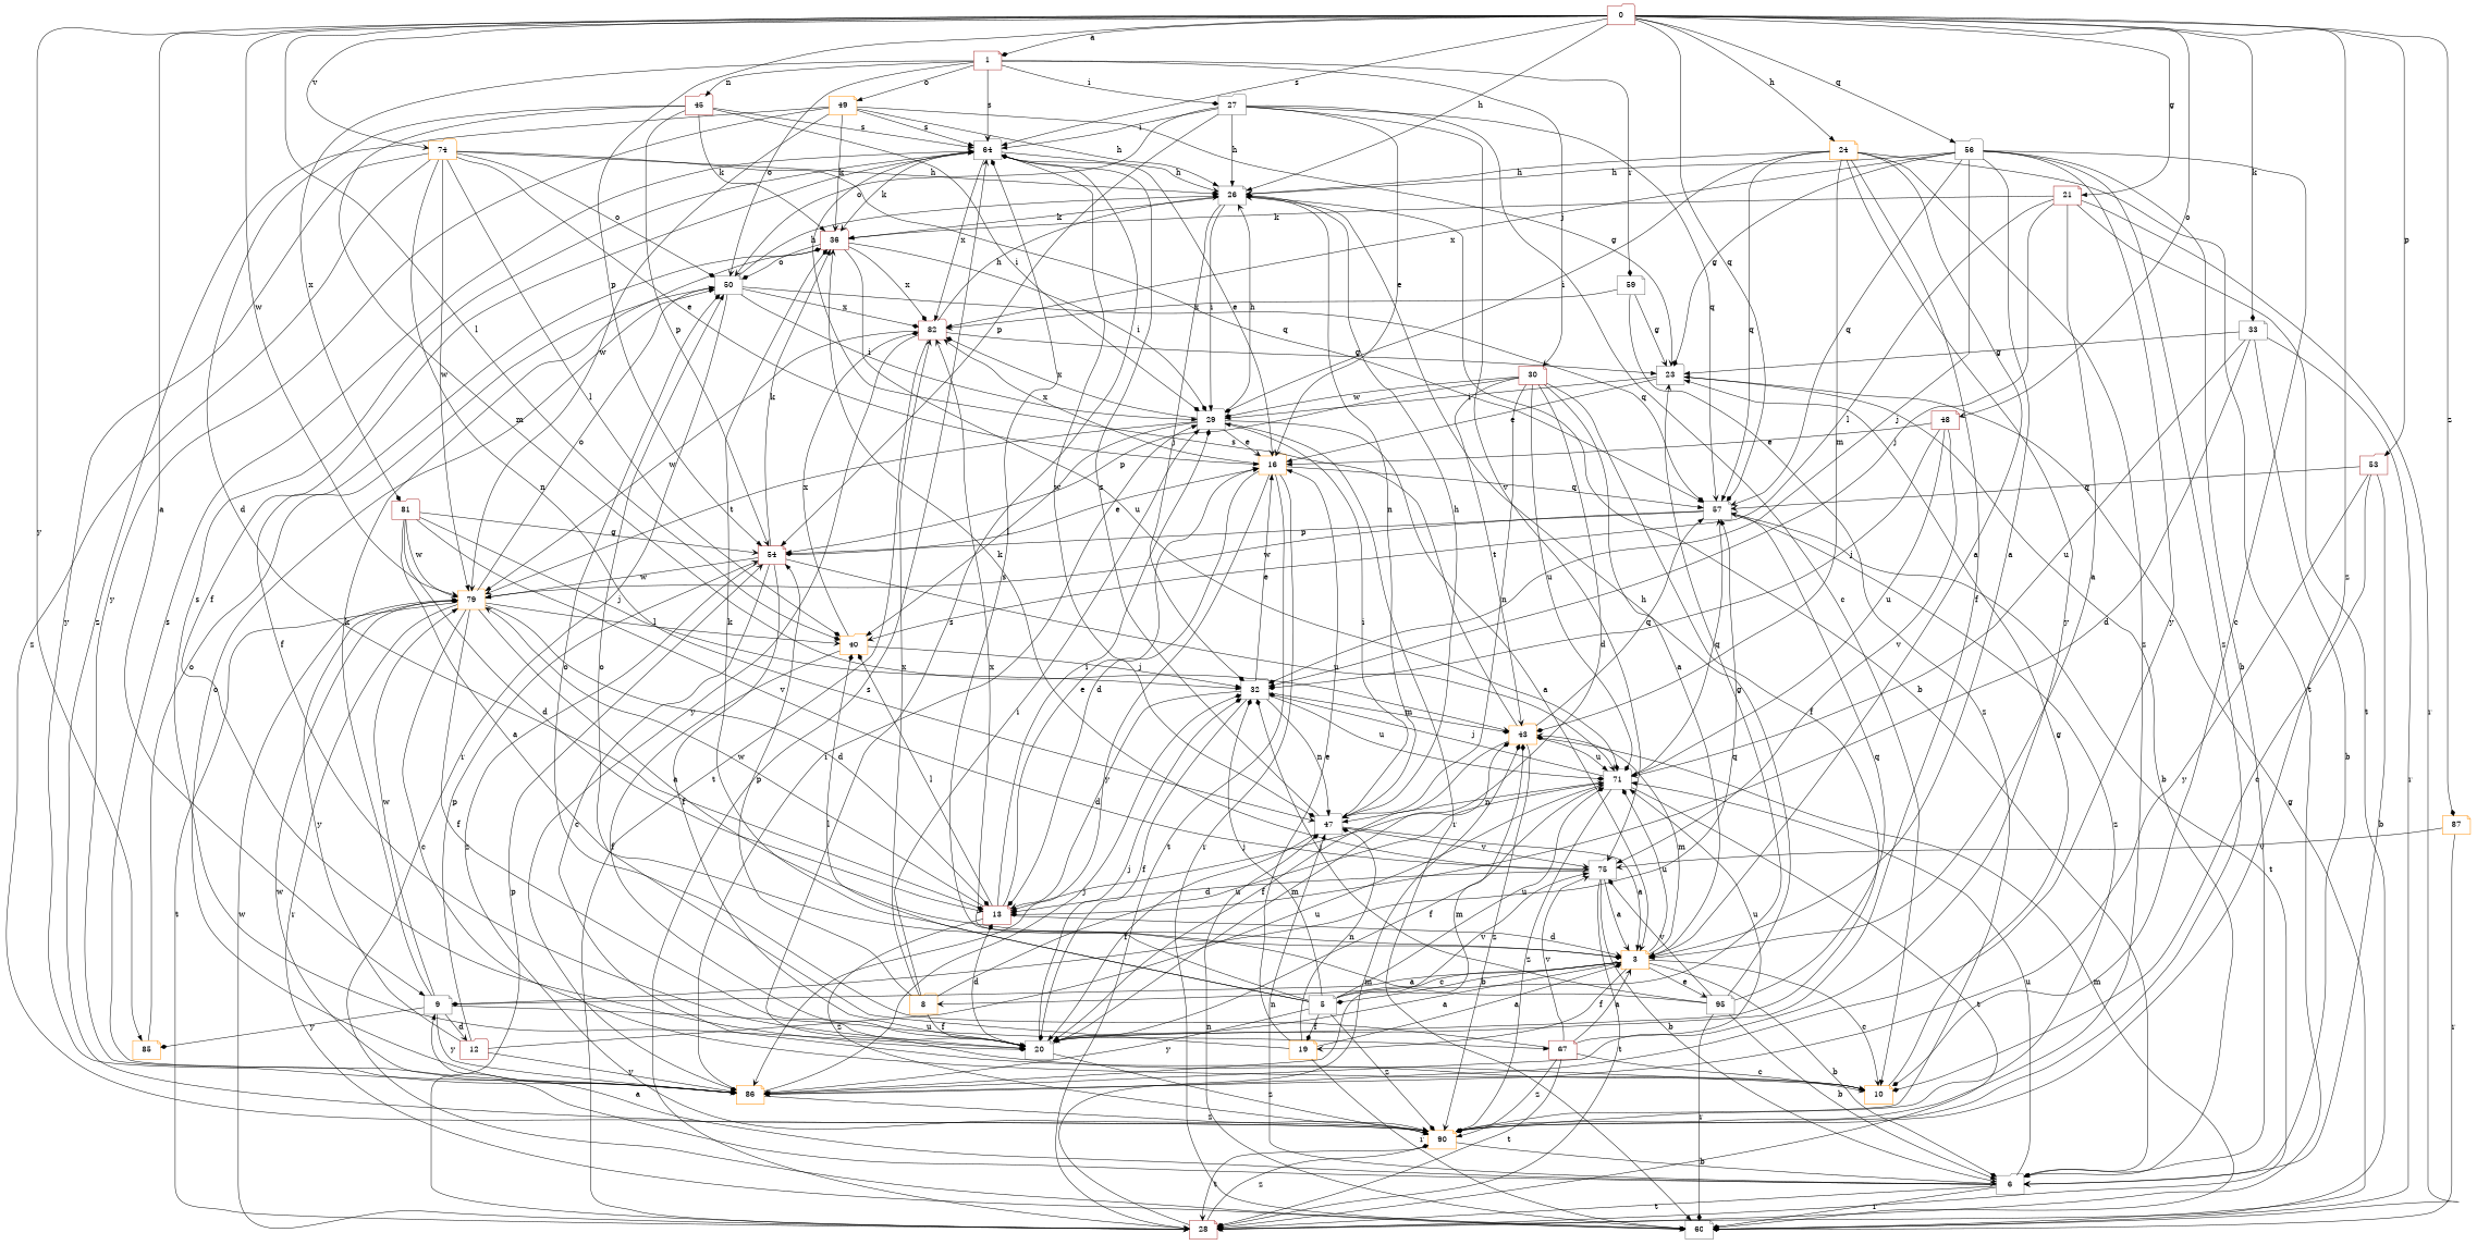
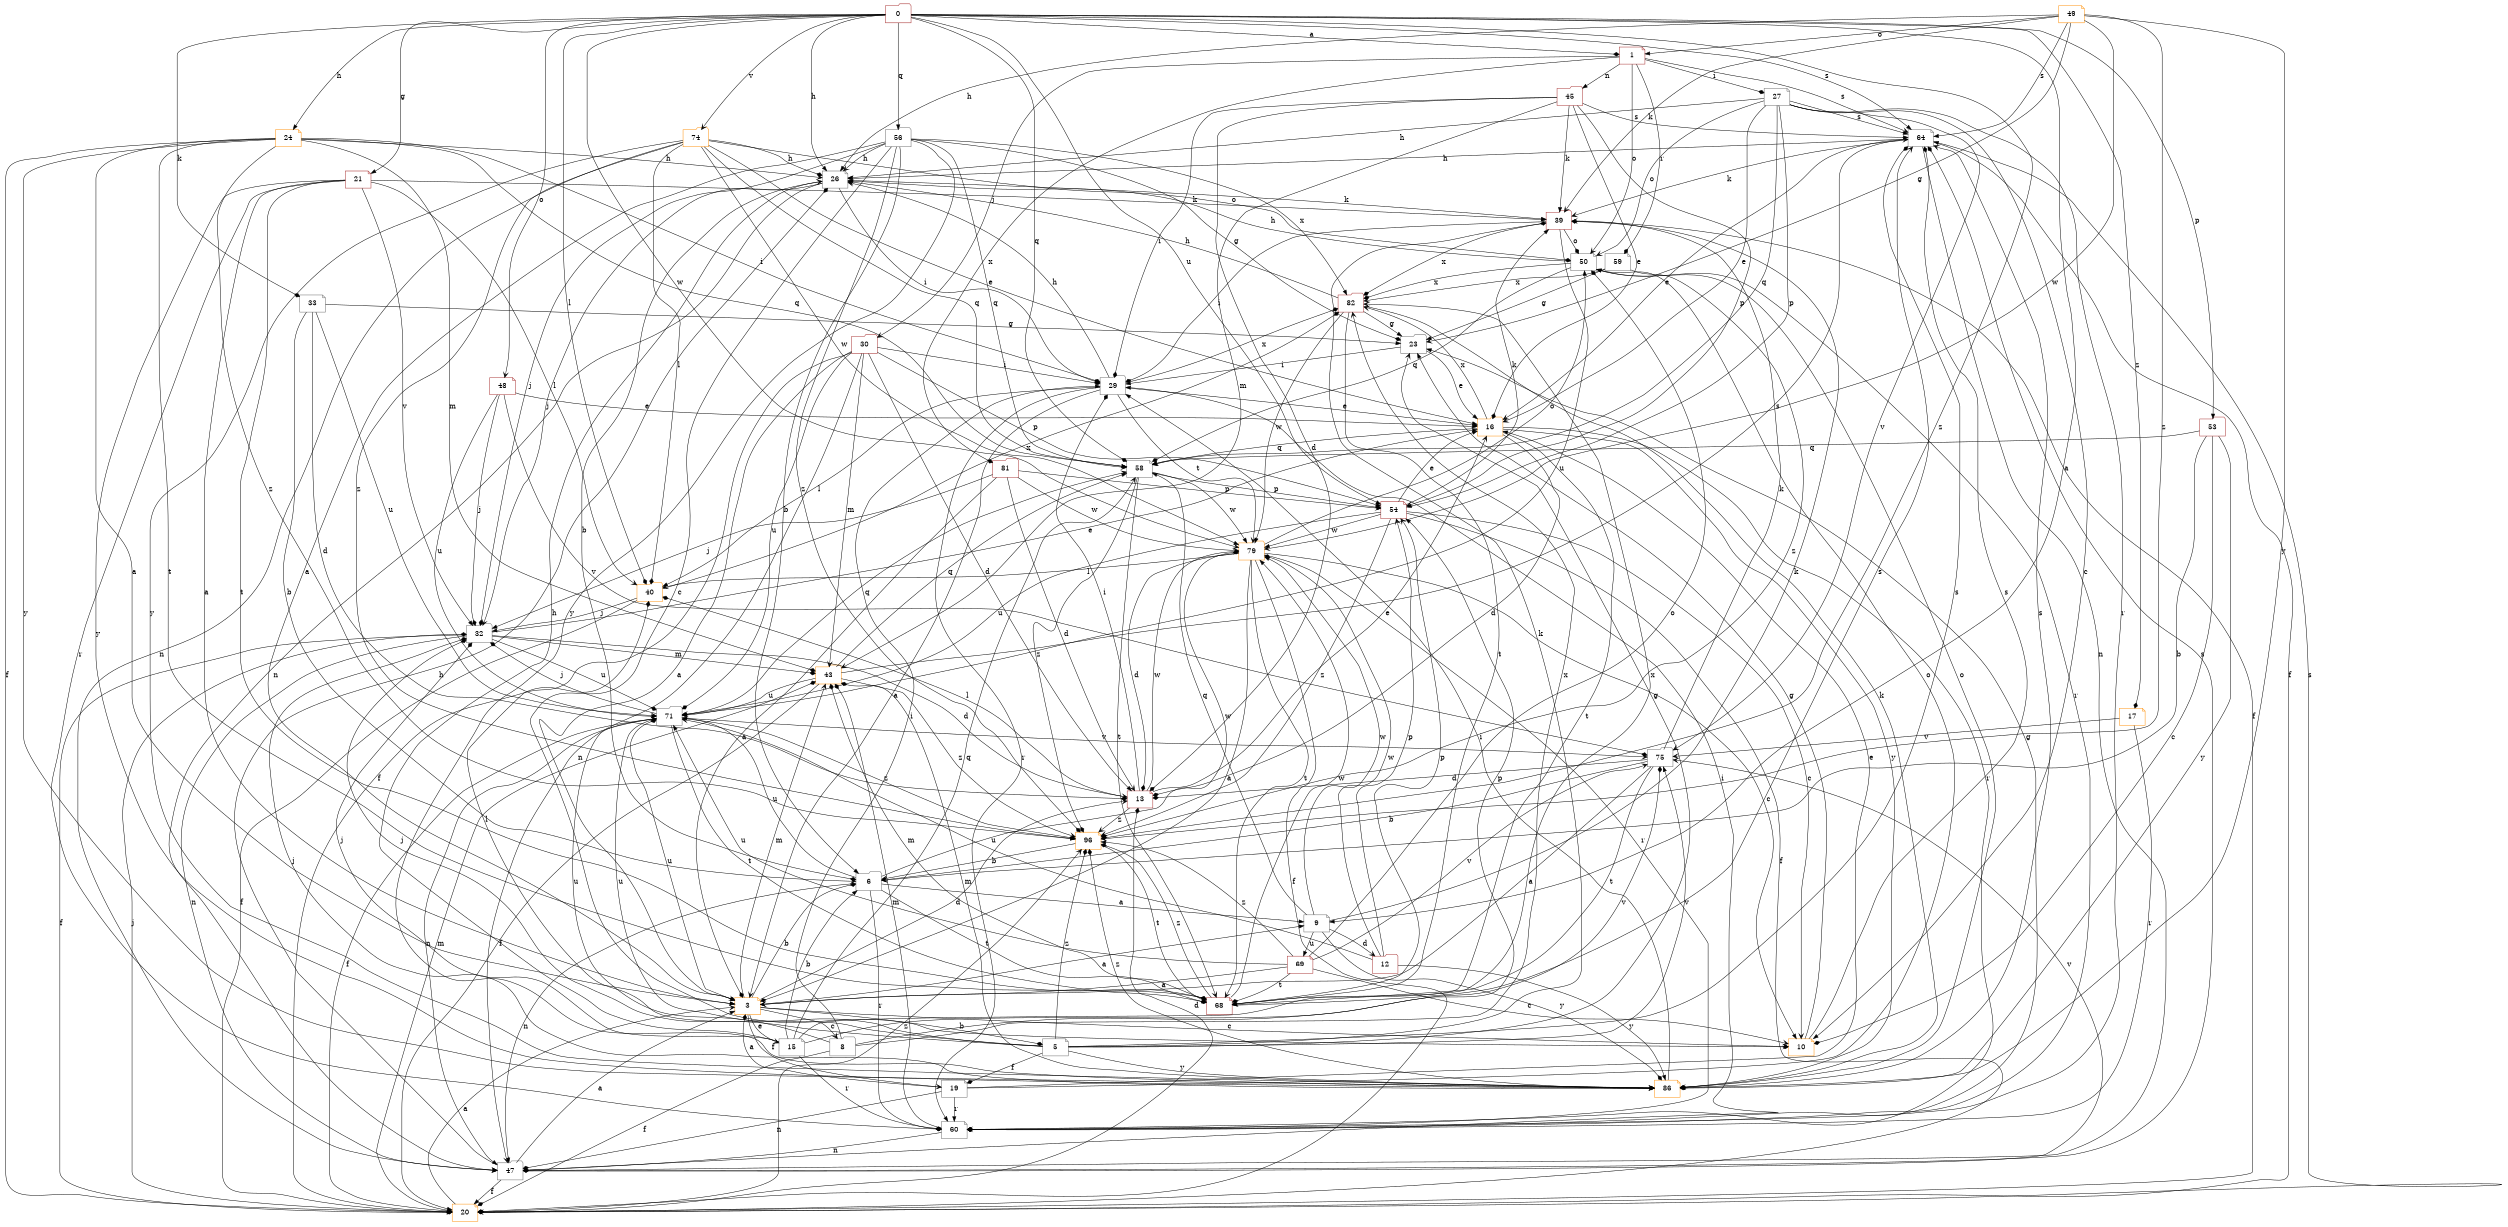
  strict digraph {
    node [color=gray40 shape=note]
    edge [arrowhead=diamond]
    0 [color=brown shape=folder]
    1 [color=brown]
    n3 [label=9]
    21 [color=brown]
    24 [color=darkorange]
    26
    33
    40 [color=darkorange shape=folder]
    48 [color=brown]
    53 [color=brown shape=folder]
    54 [color=brown]
    56 [shape=folder]
-   57
-   64 [shape=folder]
+   57 [label=58]
+   64
    74 [color=darkorange shape=folder]
    79 [color=darkorange shape=folder]
-   85 [color=darkorange]
-   87 [color=darkorange]
-   90 [color=darkorange]
-   27 [shape=folder]
-   30 [color=brown]
+   87 [color=darkorange label=17]
+   90 [color=darkorange label=96]
+   27
+   30 [color=brown shape=folder]
    45 [color=brown shape=folder]
    49 [color=darkorange]
    50
    59
    81 [color=brown shape=folder]
    12 [color=brown shape=folder]
-   36 [color=brown shape=folder]
-   69 [color=brown label=67]
+   36 [color=brown shape=folder label=39]
+   69 [color=brown]
    86 [color=darkorange]
    3 [color=darkorange]
    32 [shape=folder]
    60
-   68 [color=brown label=28]
+   68 [color=brown]
    43 [color=darkorange shape=folder]
-   20
+   20 [color=darkorange]
    29 [shape=folder]
    6 [shape=folder]
    47 [shape=folder]
    13 [color=brown]
    71 [shape=folder]
    23 [shape=folder]
    82 [color=brown shape=folder]
    75 [shape=folder]
    16 [color=darkorange shape=folder]
    10 [color=darkorange]
    5
-   8 [color=darkorange shape=folder]
-   15 [label=95]
-   19 [color=darkorange]
+   8 [shape=folder]
+   15
+   19
    0 -> 1 [label=a]
    0 -> n3 [arrowhead=normal label=a]
    0 -> 21 [arrowhead=normal label=g]
    0 -> 24 [arrowhead=normal label=h]
    0 -> 26 [arrowhead=normal label=h]
    0 -> 33 [label=k]
    0 -> 40 [label=l]
    0 -> 48 [arrowhead=vee label=o]
    0 -> 53 [arrowhead=normal label=p]
-   0 -> 54 [arrowhead=normal label=p]
+   0 -> 54 [arrowhead=normal label=u]
    0 -> 56 [arrowhead=normal label=q]
    0 -> 57 [label=q]
    0 -> 64 [arrowhead=normal label=s]
    0 -> 74 [arrowhead=vee label=v]
    0 -> 79 [arrowhead=vee label=w]
-   0 -> 85 [arrowhead=normal label=y]
    0 -> 87 [label=z]
    0 -> 90 [label=z]
    1 -> 64 [arrowhead=vee label=s]
    1 -> 27 [label=i]
    1 -> 30 [arrowhead=vee label=j]
    1 -> 45 [arrowhead=normal label=n]
-   1 -> 49 [arrowhead=normal label=o]
+   49 -> 1 [arrowhead=normal label=o]
    1 -> 50 [arrowhead=vee label=o]
    1 -> 59 [label=r]
    1 -> 81 [label=x]
    n3 -> 57 [arrowhead=normal label=q]
    n3 -> 79 [arrowhead=normal label=w]
-   n3 -> 85 [label=y]
    n3 -> 12 [arrowhead=vee label=d]
    n3 -> 36 [label=k]
    n3 -> 69 [arrowhead=normal label=u]
    n3 -> 86 [label=y]
    21 -> 40 [arrowhead=vee label=l]
    21 -> 36 [arrowhead=normal label=k]
+   21 -> 86 [arrowhead=normal label=y]
    21 -> 3 [arrowhead=normal label=a]
-   21 -> 32 [arrowhead=normal label=j]
+   21 -> 32 [arrowhead=normal label=v]
    21 -> 60 [label=r]
    21 -> 68 [label=t]
    24 -> 26 [arrowhead=vee label=h]
    24 -> 57 [arrowhead=normal label=q]
    24 -> 90 [arrowhead=normal label=z]
    24 -> 86 [arrowhead=vee label=y]
    24 -> 3 [arrowhead=normal label=a]
    24 -> 68 [label=t]
    24 -> 43 [label=m]
    24 -> 20 [arrowhead=vee label=f]
    24 -> 29 [label=i]
    26 -> 36 [arrowhead=normal label=k]
-   26 -> 32 [label=j]
+   26 -> 32 [arrowhead=vee label=j]
    26 -> 29 [arrowhead=normal label=i]
    26 -> 6 [label=b]
    26 -> 47 [arrowhead=vee label=n]
-   33 -> 60 [label=r]
+   27 -> 60 [label=r]
    33 -> 6 [arrowhead=vee label=b]
    33 -> 13 [label=d]
    33 -> 71 [arrowhead=vee label=u]
    33 -> 23 [arrowhead=normal label=g]
    40 -> 32 [arrowhead=normal label=j]
    40 -> 20 [arrowhead=normal label=f]
    40 -> 82 [label=x]
    48 -> 32 [label=j]
    48 -> 71 [arrowhead=normal label=u]
-   48 -> 75 [arrowhead=normal label=v]
+   48 -> 75 [label=v]
    48 -> 16 [arrowhead=normal label=e]
    53 -> 57 [arrowhead=vee label=q]
    53 -> 86 [label=y]
    53 -> 6 [arrowhead=vee label=b]
    53 -> 10 [label=c]
    54 -> 79 [arrowhead=normal label=w]
    54 -> 90 [arrowhead=vee label=z]
    54 -> 36 [arrowhead=normal label=k]
    54 -> 20 [arrowhead=vee label=f]
    54 -> 71 [arrowhead=vee label=u]
    54 -> 16 [arrowhead=normal label=e]
    54 -> 10 [arrowhead=vee label=c]
    56 -> 26 [arrowhead=vee label=h]
    56 -> 57 [arrowhead=vee label=q]
    56 -> 90 [label=z]
    56 -> 86 [arrowhead=vee label=y]
    56 -> 3 [label=a]
    56 -> 32 [label=j]
    56 -> 6 [arrowhead=normal label=b]
    56 -> 23 [label=g]
    56 -> 82 [arrowhead=normal label=x]
    56 -> 10 [label=c]
    57 -> 54 [label=p]
    57 -> 79 [arrowhead=normal label=w]
    57 -> 90 [label=z]
    57 -> 68 [arrowhead=vee label=t]
    64 -> 26 [arrowhead=vee label=h]
    64 -> 36 [arrowhead=vee label=k]
    64 -> 20 [label=f]
-   64 -> 47 [label=w]
-   64 -> 82 [arrowhead=normal label=x]
+   64 -> 47 [label=n]
    64 -> 16 [arrowhead=vee label=e]
    74 -> 26 [label=h]
    74 -> 40 [label=l]
    74 -> 57 [arrowhead=normal label=q]
    74 -> 79 [arrowhead=normal label=w]
    74 -> 90 [arrowhead=normal label=z]
    74 -> 50 [label=o]
    74 -> 86 [arrowhead=vee label=y]
    74 -> 47 [arrowhead=vee label=n]
    74 -> 16 [arrowhead=normal label=e]
    79 -> 40 [arrowhead=vee label=l]
    79 -> 50 [arrowhead=normal label=o]
    79 -> 3 [label=a]
    79 -> 60 [label=r]
    79 -> 68 [arrowhead=vee label=t]
    79 -> 20 [label=f]
    79 -> 13 [label=d]
    79 -> 10 [arrowhead=normal label=c]
-   85 -> 50 [arrowhead=vee label=o]
    87 -> 60 [label=r]
    87 -> 75 [arrowhead=vee label=v]
    90 -> 68 [arrowhead=vee label=t]
    90 -> 6 [arrowhead=vee label=b]
    27 -> 26 [arrowhead=normal label=h]
    27 -> 54 [arrowhead=normal label=p]
    27 -> 57 [arrowhead=vee label=q]
-   27 -> 64 [arrowhead=normal label=i]
+   27 -> 64 [arrowhead=normal label=s]
    27 -> 50 [arrowhead=vee label=o]
    27 -> 75 [arrowhead=vee label=v]
    27 -> 16 [arrowhead=vee label=e]
    27 -> 10 [arrowhead=normal label=c]
    30 -> 54 [arrowhead=normal label=p]
    30 -> 3 [arrowhead=vee label=a]
-   30 -> 43 [arrowhead=vee label=t]
+   30 -> 43 [arrowhead=vee label=m]
    30 -> 20 [label=f]
-   30 -> 29 [label=w]
+   30 -> 29 [label=i]
    30 -> 47 [arrowhead=vee label=n]
    30 -> 13 [arrowhead=normal label=d]
    30 -> 71 [label=u]
    45 -> 54 [arrowhead=vee label=p]
    45 -> 64 [arrowhead=normal label=s]
    45 -> 36 [arrowhead=normal label=k]
    45 -> 43 [arrowhead=vee label=m]
    45 -> 29 [label=i]
    45 -> 13 [label=d]
+   45 -> 16 [label=e]
    49 -> 26 [arrowhead=normal label=h]
    49 -> 64 [arrowhead=normal label=s]
    49 -> 79 [arrowhead=vee label=w]
    49 -> 90 [arrowhead=vee label=z]
    49 -> 36 [arrowhead=vee label=k]
    49 -> 86 [arrowhead=normal label=y]
    49 -> 23 [arrowhead=vee label=g]
    50 -> 26 [arrowhead=normal label=h]
    50 -> 57 [label=q]
    50 -> 60 [label=r]
-   50 -> 29 [arrowhead=normal label=i]
    50 -> 82 [label=x]
    59 -> 90 [label=z]
-   59 -> 23 [arrowhead=vee label=g]
+   59 -> 23 [arrowhead=normal label=g]
    59 -> 82 [arrowhead=vee label=x]
-   81 -> 54 [arrowhead=vee label=g]
+   81 -> 54 [arrowhead=vee label=p]
    81 -> 79 [arrowhead=vee label=w]
    81 -> 3 [label=a]
    81 -> 32 [arrowhead=normal label=j]
    81 -> 13 [arrowhead=vee label=d]
-   81 -> 75 [arrowhead=vee label=v]
+   71 -> 75 [arrowhead=vee label=v]
    12 -> 54 [arrowhead=vee label=p]
-   12 -> 79 [label=y]
+   12 -> 79 [label=w]
    12 -> 86 [arrowhead=normal label=y]
    12 -> 71 [arrowhead=vee label=u]
    36 -> 50 [label=o]
    36 -> 20 [label=f]
    36 -> 29 [label=i]
    36 -> 71 [label=u]
    36 -> 82 [label=x]
    69 -> 90 [arrowhead=normal label=z]
    69 -> 50 [label=o]
    69 -> 3 [arrowhead=vee label=a]
    69 -> 68 [label=t]
    69 -> 71 [arrowhead=normal label=u]
    69 -> 75 [arrowhead=vee label=v]
    69 -> 10 [arrowhead=vee label=c]
    86 -> 64 [arrowhead=vee label=s]
    86 -> 90 [label=z]
    86 -> 50 [arrowhead=normal label=o]
    86 -> 32 [label=j]
    86 -> 43 [label=m]
    86 -> 29 [arrowhead=normal label=i]
-   3 -> n3 [label=a]
+   3 -> n3 [arrowhead=normal label=a]
    3 -> 43 [arrowhead=vee label=m]
    3 -> 6 [label=b]
-   13 -> 3 [arrowhead=vee label=d]
+   3 -> 13 [arrowhead=vee label=d]
    3 -> 71 [label=u]
    3 -> 10 [arrowhead=vee label=c]
    3 -> 5 [label=b]
    3 -> 8 [arrowhead=vee label=c]
    3 -> 15 [arrowhead=vee label=e]
    3 -> 19 [arrowhead=vee label=f]
    32 -> 43 [label=m]
    32 -> 20 [label=f]
    32 -> 47 [arrowhead=normal label=n]
    32 -> 13 [arrowhead=vee label=d]
    32 -> 71 [label=u]
    32 -> 16 [arrowhead=normal label=e]
    60 -> 43 [label=m]
    60 -> 47 [label=n]
    60 -> 23 [arrowhead=normal label=g]
    68 -> 54 [arrowhead=vee label=p]
    68 -> 64 [arrowhead=vee label=s]
    68 -> 79 [arrowhead=normal label=w]
    68 -> 90 [label=z]
    68 -> 43 [label=m]
    43 -> 57 [arrowhead=normal label=q]
    43 -> 64 [arrowhead=vee label=s]
    43 -> 90 [arrowhead=vee label=z]
    43 -> 20 [arrowhead=normal label=f]
    43 -> 71 [arrowhead=normal label=u]
    20 -> 64 [arrowhead=normal label=s]
    20 -> 90 [arrowhead=vee label=z]
    20 -> 3 [arrowhead=vee label=a]
    20 -> 32 [label=j]
    20 -> 43 [label=m]
    20 -> 13 [label=d]
    29 -> 26 [arrowhead=vee label=h]
    29 -> 40 [arrowhead=normal label=l]
    29 -> 79 [arrowhead=vee label=t]
    29 -> 3 [arrowhead=vee label=a]
    29 -> 60 [arrowhead=normal label=r]
    29 -> 82 [label=x]
    29 -> 16 [arrowhead=vee label=e]
    6 -> n3 [arrowhead=normal label=a]
    6 -> 79 [label=w]
    6 -> 60 [label=r]
    6 -> 68 [arrowhead=normal label=t]
    6 -> 47 [arrowhead=normal label=n]
    6 -> 71 [arrowhead=normal label=u]
    47 -> 26 [label=h]
    47 -> 64 [label=s]
    47 -> 3 [arrowhead=normal label=a]
    47 -> 20 [arrowhead=normal label=f]
    47 -> 29 [arrowhead=normal label=i]
    47 -> 75 [arrowhead=vee label=v]
    13 -> 40 [label=l]
    13 -> 79 [arrowhead=vee label=w]
    13 -> 90 [arrowhead=vee label=z]
    13 -> 29 [label=i]
    13 -> 16 [arrowhead=vee label=e]
    71 -> 57 [arrowhead=vee label=q]
    71 -> 90 [label=z]
    71 -> 32 [label=j]
    71 -> 68 [label=t]
    71 -> 20 [arrowhead=vee label=f]
    71 -> 47 [arrowhead=normal label=n]
    23 -> 29 [arrowhead=normal label=i]
-   23 -> 6 [arrowhead=normal label=b]
    23 -> 16 [arrowhead=normal label=e]
    82 -> 26 [arrowhead=vee label=h]
    82 -> 79 [arrowhead=normal label=w]
-   82 -> 86 [label=y]
+   82 -> 86 [label=k]
    82 -> 68 [arrowhead=vee label=t]
    82 -> 23 [arrowhead=normal label=g]
    75 -> 36 [arrowhead=vee label=k]
    75 -> 3 [arrowhead=vee label=a]
    75 -> 68 [arrowhead=normal label=t]
    75 -> 6 [arrowhead=vee label=b]
    75 -> 13 [label=d]
    16 -> 57 [arrowhead=normal label=q]
    16 -> 86 [arrowhead=vee label=y]
    16 -> 60 [arrowhead=vee label=r]
    16 -> 68 [arrowhead=vee label=t]
    16 -> 13 [label=d]
    16 -> 82 [arrowhead=vee label=x]
    10 -> 64 [label=s]
    10 -> 23 [arrowhead=normal label=g]
    5 -> 40 [label=l]
    5 -> 64 [label=s]
    5 -> 90 [label=z]
    5 -> 36 [label=k]
    5 -> 86 [label=y]
    5 -> 32 [label=j]
    5 -> 71 [label=u]
    5 -> 23 [arrowhead=vee label=g]
    5 -> 75 [arrowhead=normal label=v]
    5 -> 19 [label=f]
    8 -> 54 [arrowhead=normal label=p]
    8 -> 20 [label=f]
    8 -> 29 [arrowhead=normal label=i]
    8 -> 71 [arrowhead=vee label=u]
    8 -> 82 [arrowhead=vee label=x]
    15 -> 26 [arrowhead=vee label=h]
    15 -> 57 [arrowhead=vee label=q]
    15 -> 32 [label=j]
    15 -> 60 [label=r]
    15 -> 6 [arrowhead=normal label=b]
    15 -> 82 [arrowhead=vee label=x]
    15 -> 75 [label=v]
    19 -> 50 [arrowhead=normal label=o]
    19 -> 3 [label=a]
    19 -> 60 [arrowhead=normal label=r]
    19 -> 47 [label=n]
    19 -> 16 [arrowhead=normal label=e]
  }
